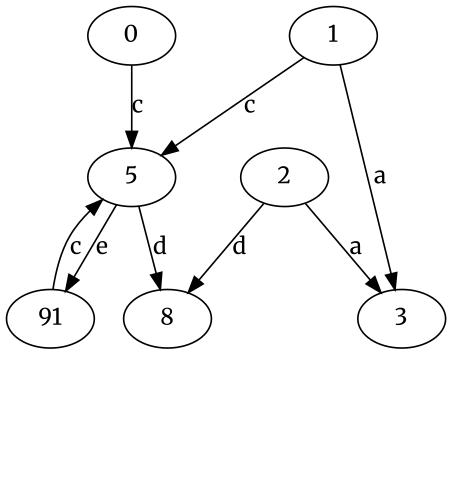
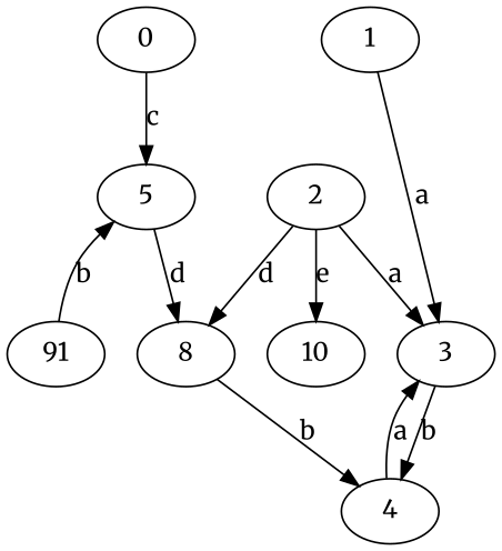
  strict digraph {
    fontname=Merriweather
    node [fontname=Merriweather]
    edge [fontname=Merriweather]
    2
    3
    8
+   10
+   4
    0
    5
    n8 [label=91]
    1
    2 -> 3 [label=a]
    2 -> 8 [label=d]
+   2 -> 10 [label=e]
+   3 -> 4 [label=b]
+   8 -> 4 [label=b]
+   4 -> 3 [label=a]
    0 -> 5 [label=c]
    5 -> 8 [label=d]
-   5 -> n8 [label=e]
-   n8 -> 5 [label=c]
+   n8 -> 5 [label=b]
    1 -> 3 [label=a]
-   1 -> 5 [label=c]
  }
